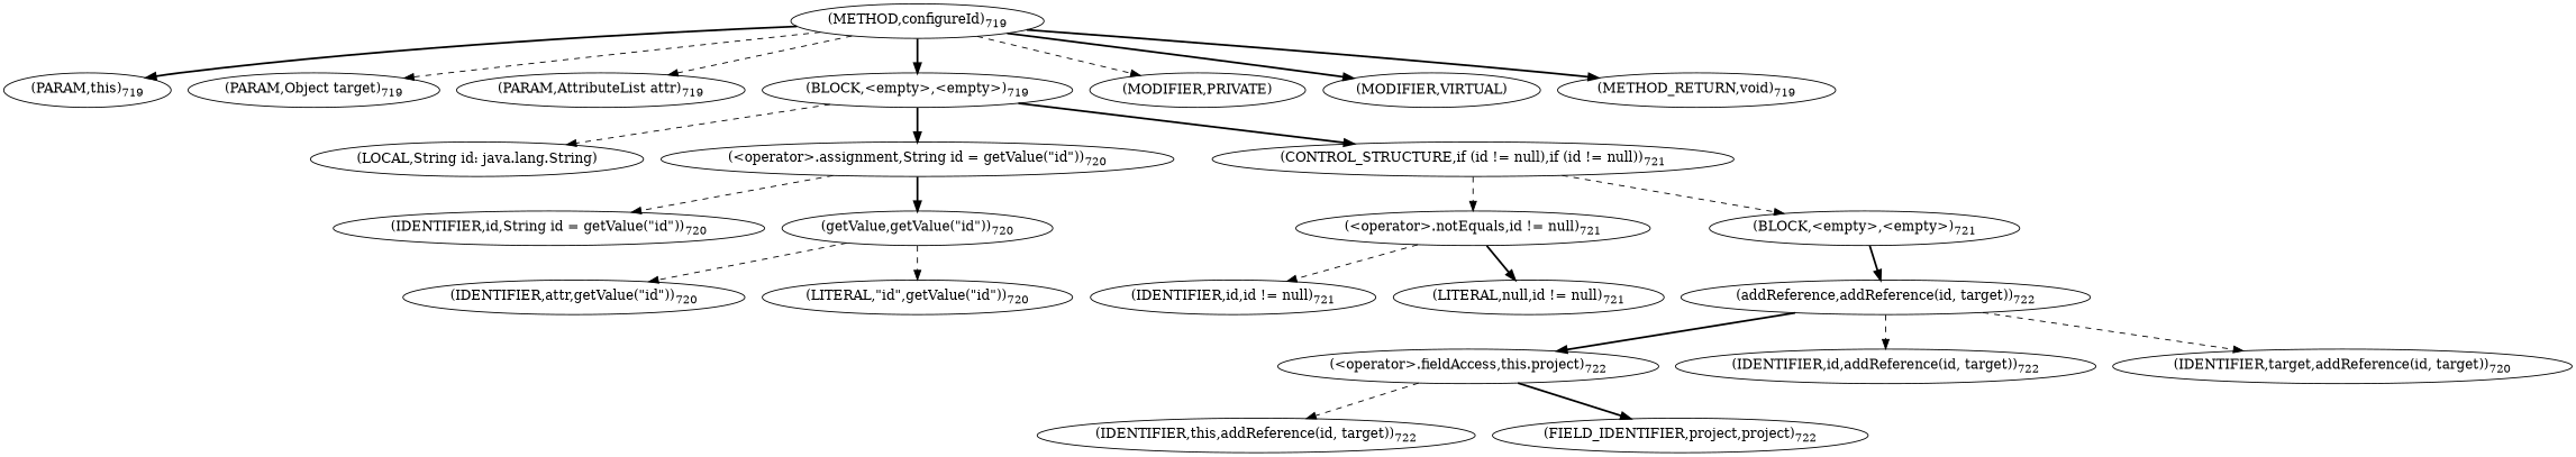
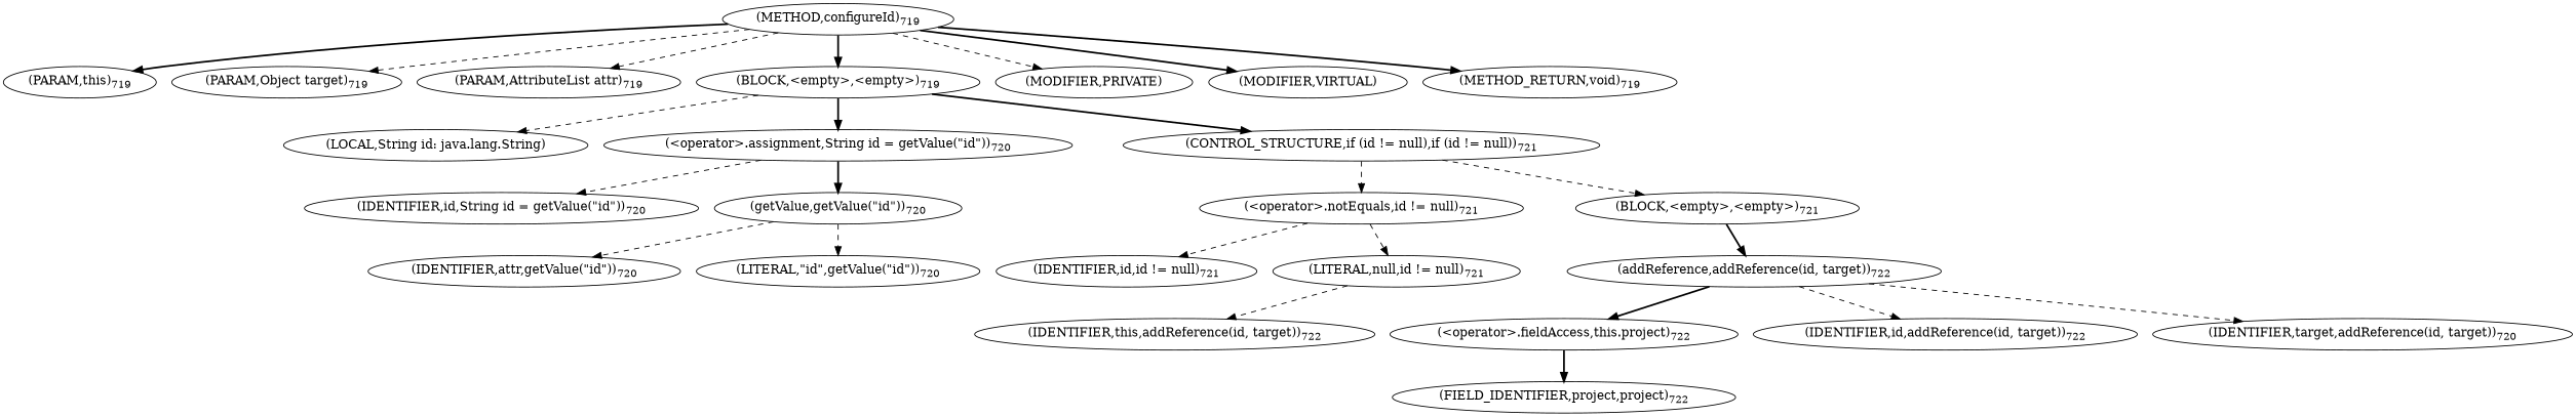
  digraph {
    edge [style=dashed]
    n1 [label=<(METHOD,configureId)<SUB>719</SUB>>]
    n2 [label=<(PARAM,this)<SUB>719</SUB>>]
    n3 [label=<(PARAM,Object target)<SUB>719</SUB>>]
    n4 [label=<(PARAM,AttributeList attr)<SUB>719</SUB>>]
    n5 [label=<(BLOCK,&lt;empty&gt;,&lt;empty&gt;)<SUB>719</SUB>>]
    n6 [label=<(MODIFIER,PRIVATE)>]
    n7 [label=<(MODIFIER,VIRTUAL)>]
    n8 [label=<(METHOD_RETURN,void)<SUB>719</SUB>>]
    n9 [label=<(LOCAL,String id: java.lang.String)>]
    n10 [label=<(&lt;operator&gt;.assignment,String id = getValue(&quot;id&quot;))<SUB>720</SUB>>]
    n11 [label=<(CONTROL_STRUCTURE,if (id != null),if (id != null))<SUB>721</SUB>>]
    n12 [label=<(IDENTIFIER,id,String id = getValue(&quot;id&quot;))<SUB>720</SUB>>]
    n13 [label=<(getValue,getValue(&quot;id&quot;))<SUB>720</SUB>>]
    n14 [label=<(&lt;operator&gt;.notEquals,id != null)<SUB>721</SUB>>]
    n15 [label=<(BLOCK,&lt;empty&gt;,&lt;empty&gt;)<SUB>721</SUB>>]
    n16 [label=<(IDENTIFIER,attr,getValue(&quot;id&quot;))<SUB>720</SUB>>]
    n17 [label=<(LITERAL,&quot;id&quot;,getValue(&quot;id&quot;))<SUB>720</SUB>>]
    n18 [label=<(IDENTIFIER,id,id != null)<SUB>721</SUB>>]
    n19 [label=<(LITERAL,null,id != null)<SUB>721</SUB>>]
    n20 [label=<(addReference,addReference(id, target))<SUB>722</SUB>>]
    n21 [label=<(&lt;operator&gt;.fieldAccess,this.project)<SUB>722</SUB>>]
    n22 [label=<(IDENTIFIER,id,addReference(id, target))<SUB>722</SUB>>]
    n23 [label=<(IDENTIFIER,target,addReference(id, target))<SUB>720</SUB>>]
    n24 [label=<(IDENTIFIER,this,addReference(id, target))<SUB>722</SUB>>]
    n25 [label=<(FIELD_IDENTIFIER,project,project)<SUB>722</SUB>>]
    n1 -> n2 [style=bold]
    n1 -> n3
    n1 -> n4
    n1 -> n5 [style=bold]
    n1 -> n6
    n1 -> n7 [style=bold]
    n1 -> n8 [style=bold]
    n5 -> n9
    n5 -> n10 [style=bold]
    n5 -> n11 [style=bold]
    n10 -> n12
    n10 -> n13 [style=bold]
    n11 -> n14
    n11 -> n15
    n13 -> n16
    n13 -> n17
    n14 -> n18
-   n14 -> n19 [style=bold]
+   n14 -> n19
    n15 -> n20 [style=bold]
    n20 -> n21 [style=bold]
    n20 -> n22
    n20 -> n23
-   n21 -> n24
+   n19 -> n24
    n21 -> n25 [style=bold]
  }
